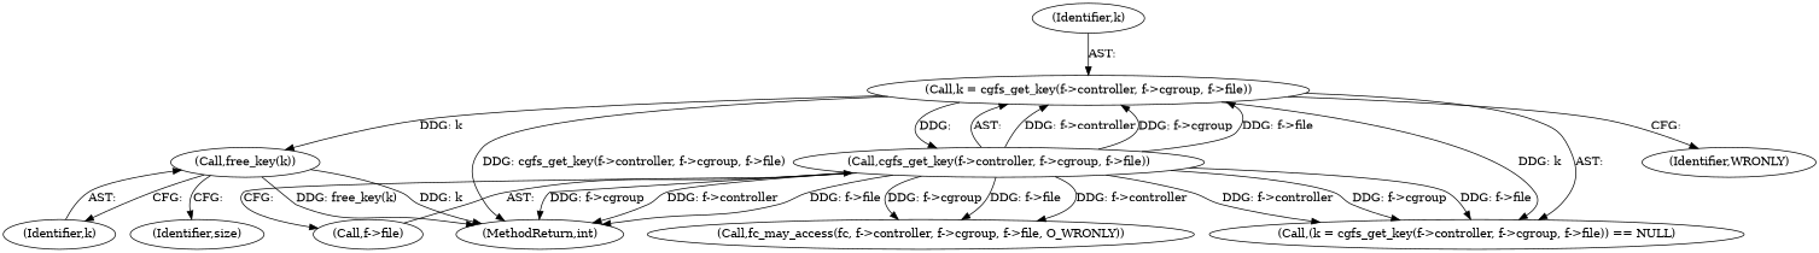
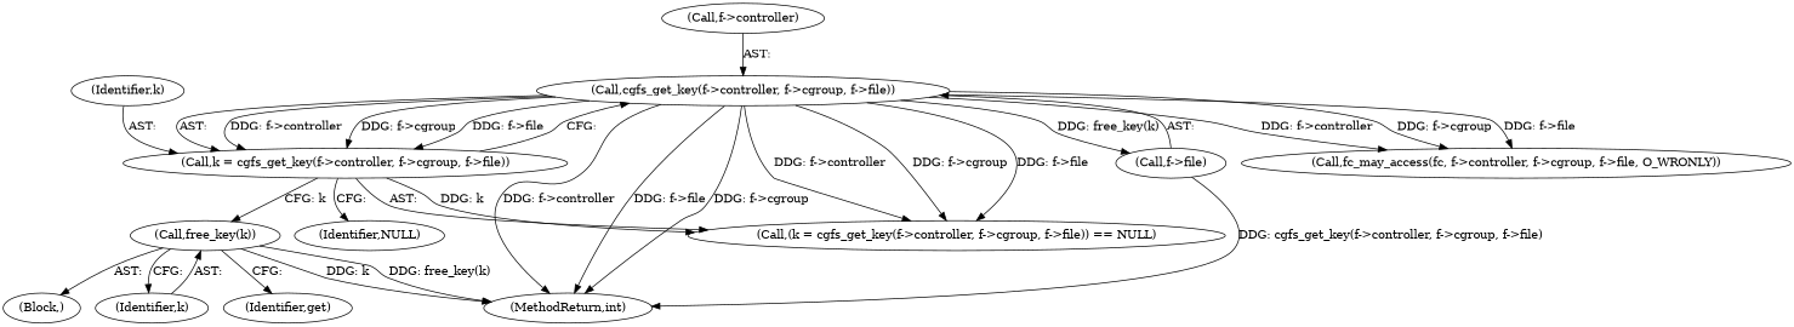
  digraph {
    n1 [label="(Call,free_key(k))"]
+   n2 [label="(Block,)"]
    n3 [label="(Identifier,k)"]
    n4 [label="(MethodReturn,int)"]
-   n5 [label="(Identifier,size)"]
+   n5 [label="(Identifier,get)"]
    n6 [label="(Call,k = cgfs_get_key(f->controller, f->cgroup, f->file))"]
    n7 [label="(Call,cgfs_get_key(f->controller, f->cgroup, f->file))"]
    n8 [label="(Call,(k = cgfs_get_key(f->controller, f->cgroup, f->file)) == NULL)"]
-   n9 [label="(Identifier,WRONLY)"]
+   n9 [label="(Identifier,NULL)"]
    n10 [label="(Call,f->file)"]
    n11 [label="(Call,fc_may_access(fc, f->controller, f->cgroup, f->file, O_WRONLY))"]
+   n12 [label="(Call,f->controller)"]
    n13 [label="(Identifier,k)"]
+   n1 -> n2 [label="AST: "]
    n1 -> n3 [label="CFG: "]
    n1 -> n4 [label="DDG: k"]
    n1 -> n4 [label="DDG: free_key(k)"]
    n1 -> n5 [label="CFG: "]
    n3 -> n1 [label="AST: "]
-   n6 -> n1 [label="DDG: k"]
-   n6 -> n4 [label="DDG: cgfs_get_key(f->controller, f->cgroup, f->file)"]
-   n6 -> n7 [label="DDG: "]
+   n6 -> n1 [label="CFG: k"]
+   n10 -> n4 [label="DDG: cgfs_get_key(f->controller, f->cgroup, f->file)"]
+   n6 -> n7 [label="CFG: "]
    n6 -> n8 [label="AST: "]
    n6 -> n8 [label="DDG: k"]
    n6 -> n9 [label="CFG: "]
    n7 -> n4 [label="DDG: f->controller"]
    n7 -> n4 [label="DDG: f->file"]
    n7 -> n4 [label="DDG: f->cgroup"]
    n7 -> n6 [label="AST: "]
    n7 -> n6 [label="DDG: f->controller"]
    n7 -> n6 [label="DDG: f->cgroup"]
    n7 -> n6 [label="DDG: f->file"]
    n7 -> n8 [label="DDG: f->controller"]
    n7 -> n8 [label="DDG: f->cgroup"]
    n7 -> n8 [label="DDG: f->file"]
-   n7 -> n10 [label="CFG: "]
+   n7 -> n10 [label="DDG: free_key(k)"]
    n7 -> n11 [label="DDG: f->controller"]
    n7 -> n11 [label="DDG: f->cgroup"]
    n7 -> n11 [label="DDG: f->file"]
    n10 -> n7 [label="AST: "]
+   n12 -> n7 [label="AST: "]
    n13 -> n6 [label="AST: "]
  }
